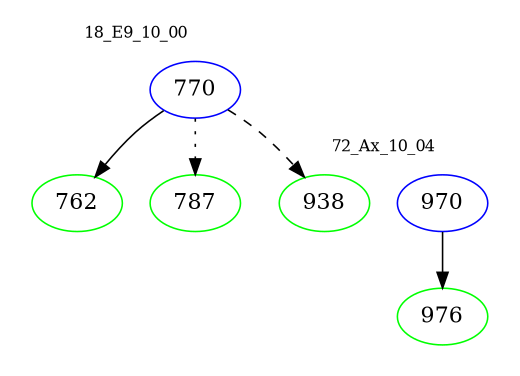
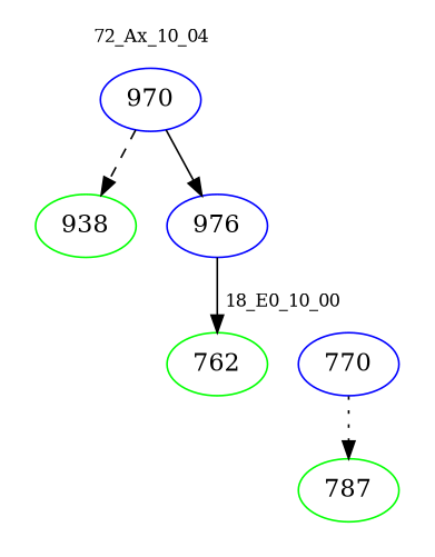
  digraph {
    node [color=green]
    edge [color=black style=solid]
    n1 [color=blue label=970]
    n2 [label=938]
-   n3 [label=976]
+   n3 [color=blue label=976]
    n4 [color=blue label=770]
    n5 [label=762]
    n6 [label=787]
    subgraph cluster_1 {
      color=white
      fontsize=10
      label="72_Ax_10_04"
      n1
      n2
      n3
    }
    subgraph cluster_2 {
      color=white
      fontsize=10
-     label="18_E9_10_00"
+     label="18_E0_10_00"
      n4
      n5
      n6
    }
-   n4 -> n2 [style=dashed]
+   n1 -> n2 [style=dashed]
    n1 -> n3
-   n4 -> n5
+   n3 -> n5
    n4 -> n6 [style=dotted]
  }
